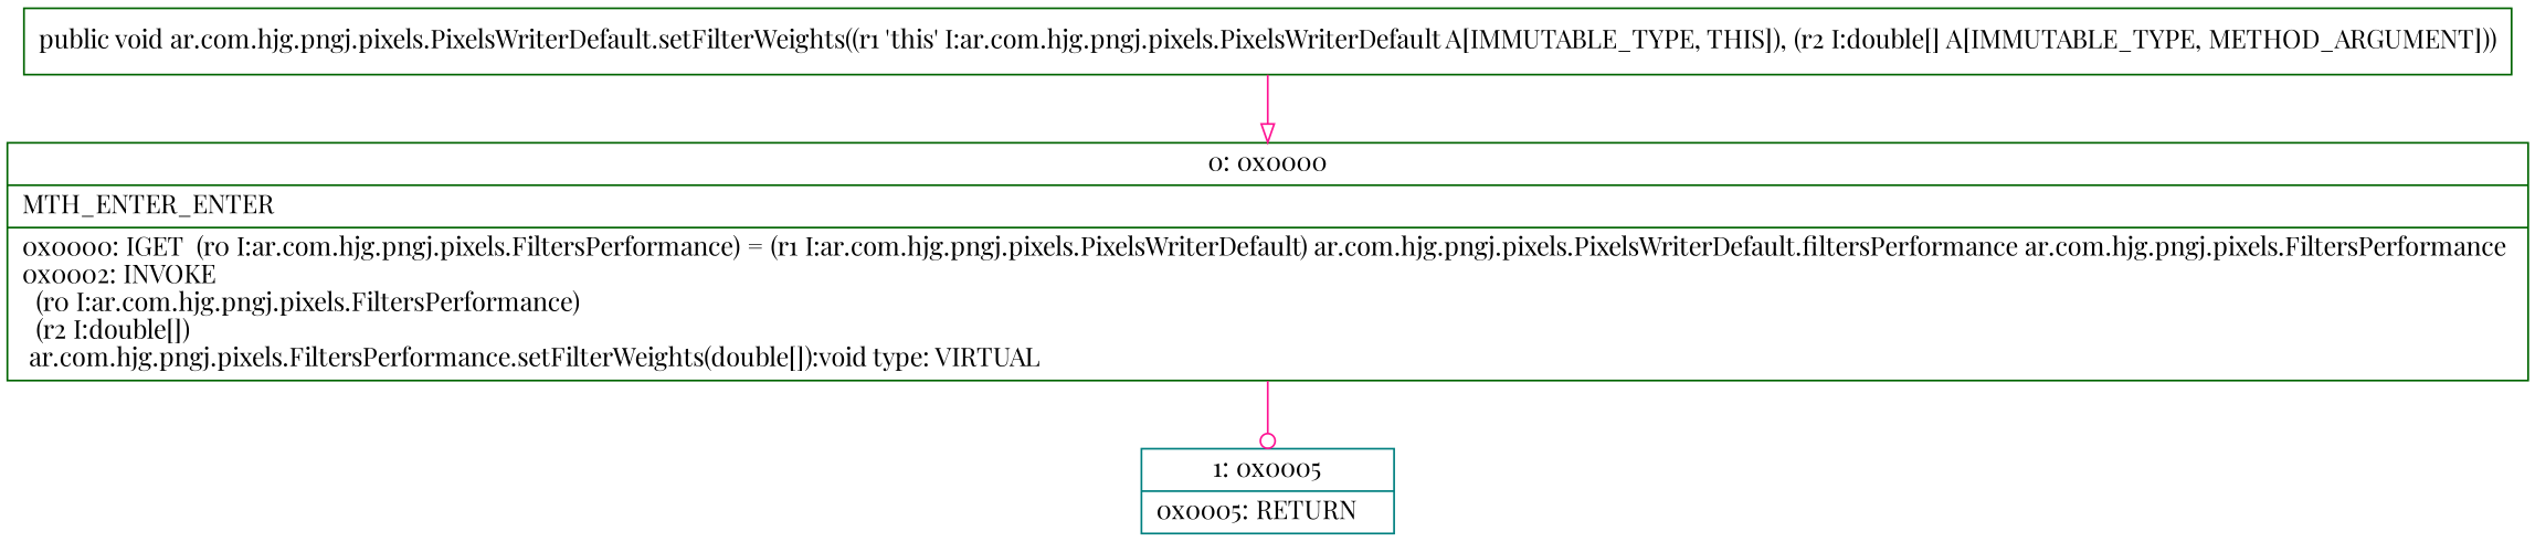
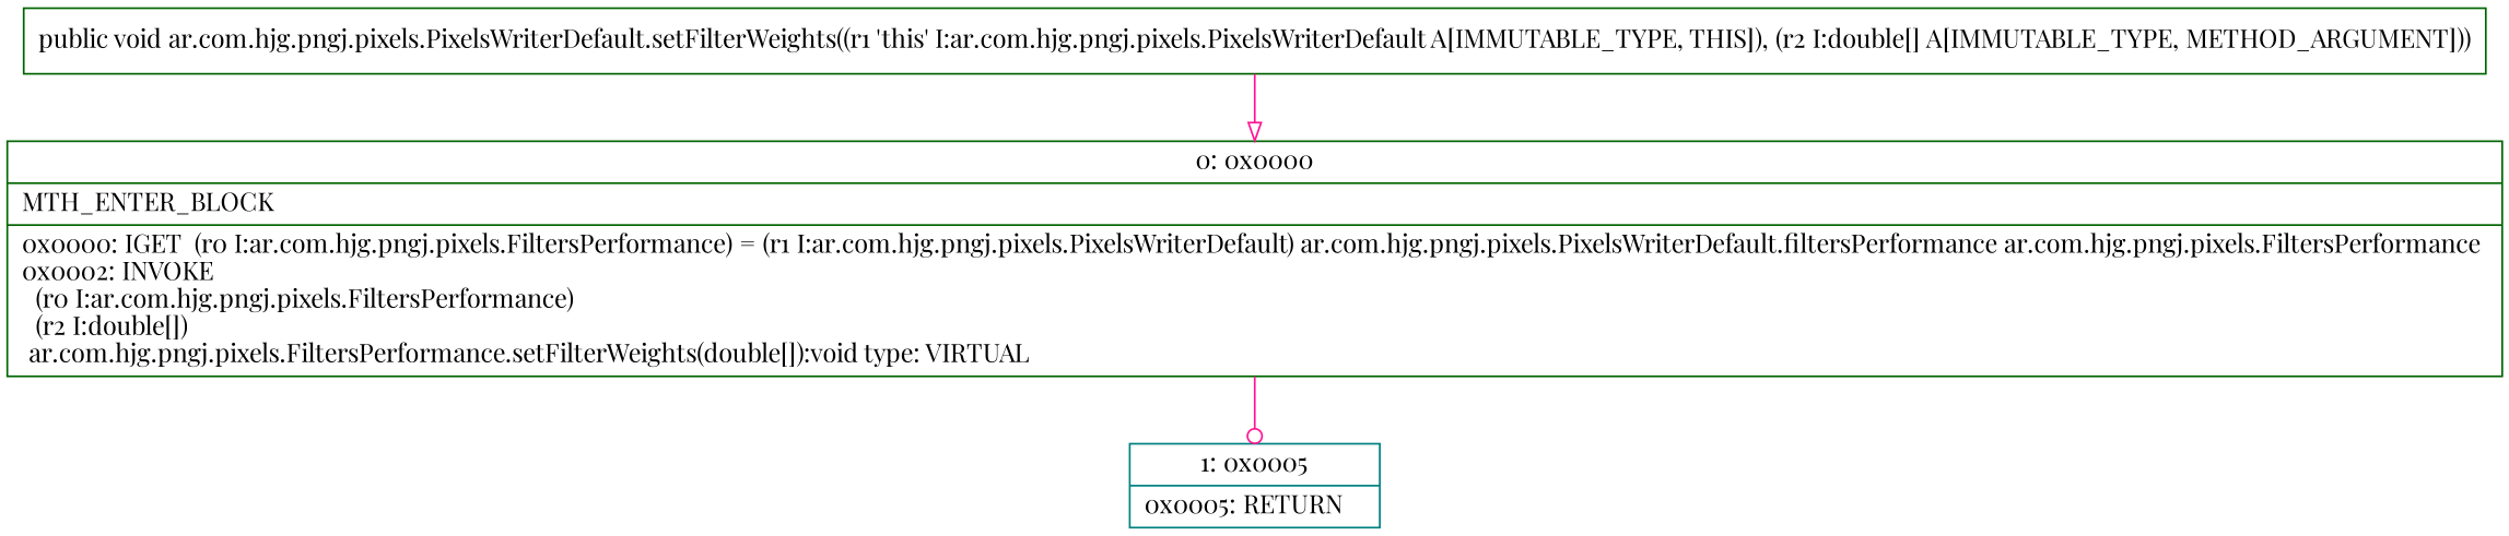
  digraph {
    fontname="Playfair Display"
    node [shape=record color=darkgreen fontname="Playfair Display"]
    edge [color=deeppink fontname="Playfair Display"]
-   n1 [label="{0\:\ 0x0000|MTH_ENTER_ENTER\l|0x0000: IGET  (r0 I:ar.com.hjg.pngj.pixels.FiltersPerformance) = (r1 I:ar.com.hjg.pngj.pixels.PixelsWriterDefault) ar.com.hjg.pngj.pixels.PixelsWriterDefault.filtersPerformance ar.com.hjg.pngj.pixels.FiltersPerformance \l0x0002: INVOKE  \l  (r0 I:ar.com.hjg.pngj.pixels.FiltersPerformance)\l  (r2 I:double[])\l ar.com.hjg.pngj.pixels.FiltersPerformance.setFilterWeights(double[]):void type: VIRTUAL \l}"]
+   n1 [label="{0\:\ 0x0000|MTH_ENTER_BLOCK\l|0x0000: IGET  (r0 I:ar.com.hjg.pngj.pixels.FiltersPerformance) = (r1 I:ar.com.hjg.pngj.pixels.PixelsWriterDefault) ar.com.hjg.pngj.pixels.PixelsWriterDefault.filtersPerformance ar.com.hjg.pngj.pixels.FiltersPerformance \l0x0002: INVOKE  \l  (r0 I:ar.com.hjg.pngj.pixels.FiltersPerformance)\l  (r2 I:double[])\l ar.com.hjg.pngj.pixels.FiltersPerformance.setFilterWeights(double[]):void type: VIRTUAL \l}"]
    n2 [label="{1\:\ 0x0005|0x0005: RETURN   \l}" color=teal]
    n3 [label="{public void ar.com.hjg.pngj.pixels.PixelsWriterDefault.setFilterWeights((r1 'this' I:ar.com.hjg.pngj.pixels.PixelsWriterDefault A[IMMUTABLE_TYPE, THIS]), (r2 I:double[] A[IMMUTABLE_TYPE, METHOD_ARGUMENT])) }"]
    n1 -> n2 [arrowhead=odot]
    n3 -> n1 [arrowhead=onormal]
  }
